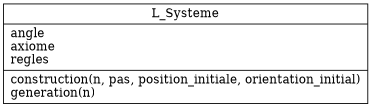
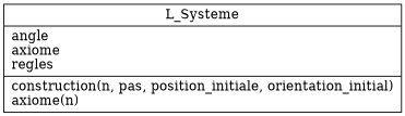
  digraph {
    rankdir=BT
-   n1 [label="{L_Systeme|angle\laxiome\lregles\l|construction(n, pas, position_initiale, orientation_initial)\lgeneration(n)\l}" shape=record]
+   n1 [label="{L_Systeme|angle\laxiome\lregles\l|construction(n, pas, position_initiale, orientation_initial)\laxiome(n)\l}" shape=record]
  }
